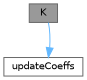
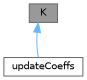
  digraph {
    rankdir=TB
    node [fontname=Helvetica fontsize=10 shape=box style=filled]
    n1 [color=gray40 fillcolor=grey60 fontcolor=black height=0.2 label=K width=0.4]
    n2 [color=grey40 fillcolor=white height=0.2 label=updateCoeffs width=0.4]
-   n2 -> n1 [color=steelblue1 dir=back fontname=Helvetica fontsize=10 labelfontname=Helvetica labelfontsize=10 style=solid]
+   n1 -> n2 [color=steelblue1 dir=back fontname=Helvetica fontsize=10 labelfontname=Helvetica labelfontsize=10 style=solid]
  }
